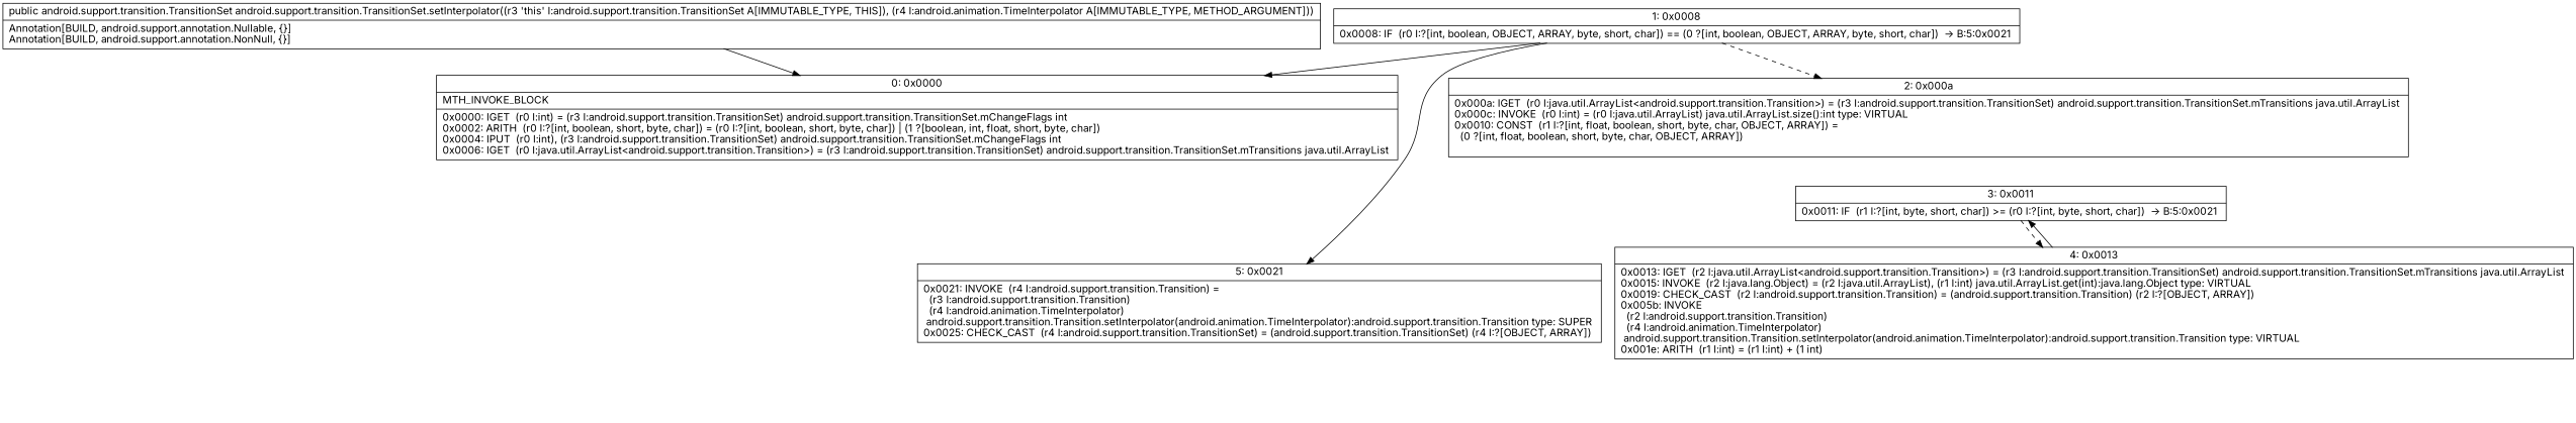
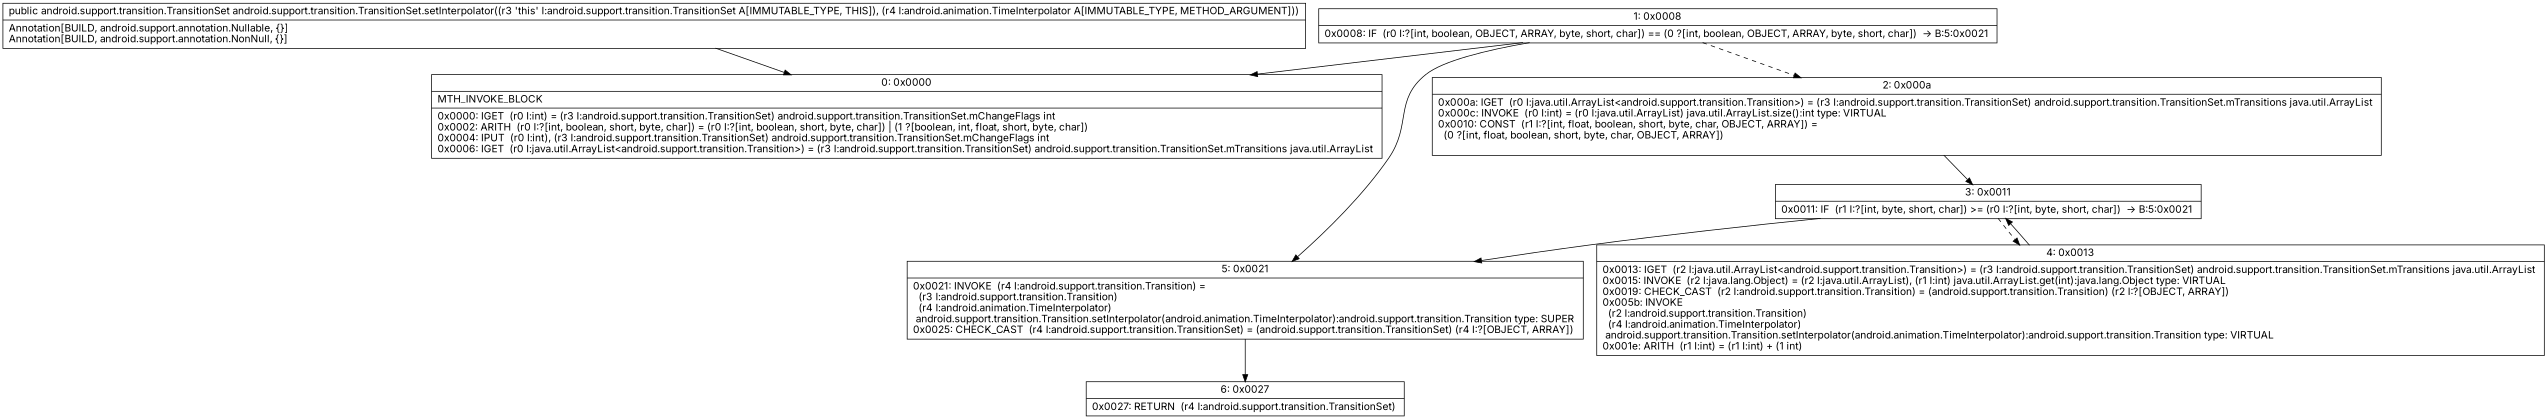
  digraph {
    fontname=Inter
    node [fontname=Inter shape=record]
    edge [fontname=Inter]
    n1 [label="{0\:\ 0x0000|MTH_INVOKE_BLOCK\l|0x0000: IGET  (r0 I:int) = (r3 I:android.support.transition.TransitionSet) android.support.transition.TransitionSet.mChangeFlags int \l0x0002: ARITH  (r0 I:?[int, boolean, short, byte, char]) = (r0 I:?[int, boolean, short, byte, char]) \| (1 ?[boolean, int, float, short, byte, char]) \l0x0004: IPUT  (r0 I:int), (r3 I:android.support.transition.TransitionSet) android.support.transition.TransitionSet.mChangeFlags int \l0x0006: IGET  (r0 I:java.util.ArrayList\<android.support.transition.Transition\>) = (r3 I:android.support.transition.TransitionSet) android.support.transition.TransitionSet.mTransitions java.util.ArrayList \l}"]
    n2 [label="{1\:\ 0x0008|0x0008: IF  (r0 I:?[int, boolean, OBJECT, ARRAY, byte, short, char]) == (0 ?[int, boolean, OBJECT, ARRAY, byte, short, char])  \-\> B:5:0x0021 \l}"]
    n3 [label="{2\:\ 0x000a|0x000a: IGET  (r0 I:java.util.ArrayList\<android.support.transition.Transition\>) = (r3 I:android.support.transition.TransitionSet) android.support.transition.TransitionSet.mTransitions java.util.ArrayList \l0x000c: INVOKE  (r0 I:int) = (r0 I:java.util.ArrayList) java.util.ArrayList.size():int type: VIRTUAL \l0x0010: CONST  (r1 I:?[int, float, boolean, short, byte, char, OBJECT, ARRAY]) = \l  (0 ?[int, float, boolean, short, byte, char, OBJECT, ARRAY])\l \l}"]
    n4 [label="{5\:\ 0x0021|0x0021: INVOKE  (r4 I:android.support.transition.Transition) = \l  (r3 I:android.support.transition.Transition)\l  (r4 I:android.animation.TimeInterpolator)\l android.support.transition.Transition.setInterpolator(android.animation.TimeInterpolator):android.support.transition.Transition type: SUPER \l0x0025: CHECK_CAST  (r4 I:android.support.transition.TransitionSet) = (android.support.transition.TransitionSet) (r4 I:?[OBJECT, ARRAY]) \l}"]
    n5 [label="{3\:\ 0x0011|0x0011: IF  (r1 I:?[int, byte, short, char]) \>= (r0 I:?[int, byte, short, char])  \-\> B:5:0x0021 \l}"]
+   n6 [label="{6\:\ 0x0027|0x0027: RETURN  (r4 I:android.support.transition.TransitionSet) \l}"]
    n7 [label="{4\:\ 0x0013|0x0013: IGET  (r2 I:java.util.ArrayList\<android.support.transition.Transition\>) = (r3 I:android.support.transition.TransitionSet) android.support.transition.TransitionSet.mTransitions java.util.ArrayList \l0x0015: INVOKE  (r2 I:java.lang.Object) = (r2 I:java.util.ArrayList), (r1 I:int) java.util.ArrayList.get(int):java.lang.Object type: VIRTUAL \l0x0019: CHECK_CAST  (r2 I:android.support.transition.Transition) = (android.support.transition.Transition) (r2 I:?[OBJECT, ARRAY]) \l0x005b: INVOKE  \l  (r2 I:android.support.transition.Transition)\l  (r4 I:android.animation.TimeInterpolator)\l android.support.transition.Transition.setInterpolator(android.animation.TimeInterpolator):android.support.transition.Transition type: VIRTUAL \l0x001e: ARITH  (r1 I:int) = (r1 I:int) + (1 int) \l}"]
    n8 [label="{public android.support.transition.TransitionSet android.support.transition.TransitionSet.setInterpolator((r3 'this' I:android.support.transition.TransitionSet A[IMMUTABLE_TYPE, THIS]), (r4 I:android.animation.TimeInterpolator A[IMMUTABLE_TYPE, METHOD_ARGUMENT]))  | Annotation[BUILD, android.support.annotation.Nullable, \{\}]\lAnnotation[BUILD, android.support.annotation.NonNull, \{\}]\l}"]
    n2 -> n1
    n2 -> n3 [style=dashed]
    n2 -> n4
+   n3 -> n5
+   n4 -> n6
+   n5 -> n4
    n5 -> n7 [style=dashed]
    n7 -> n5
    n8 -> n1
  }
